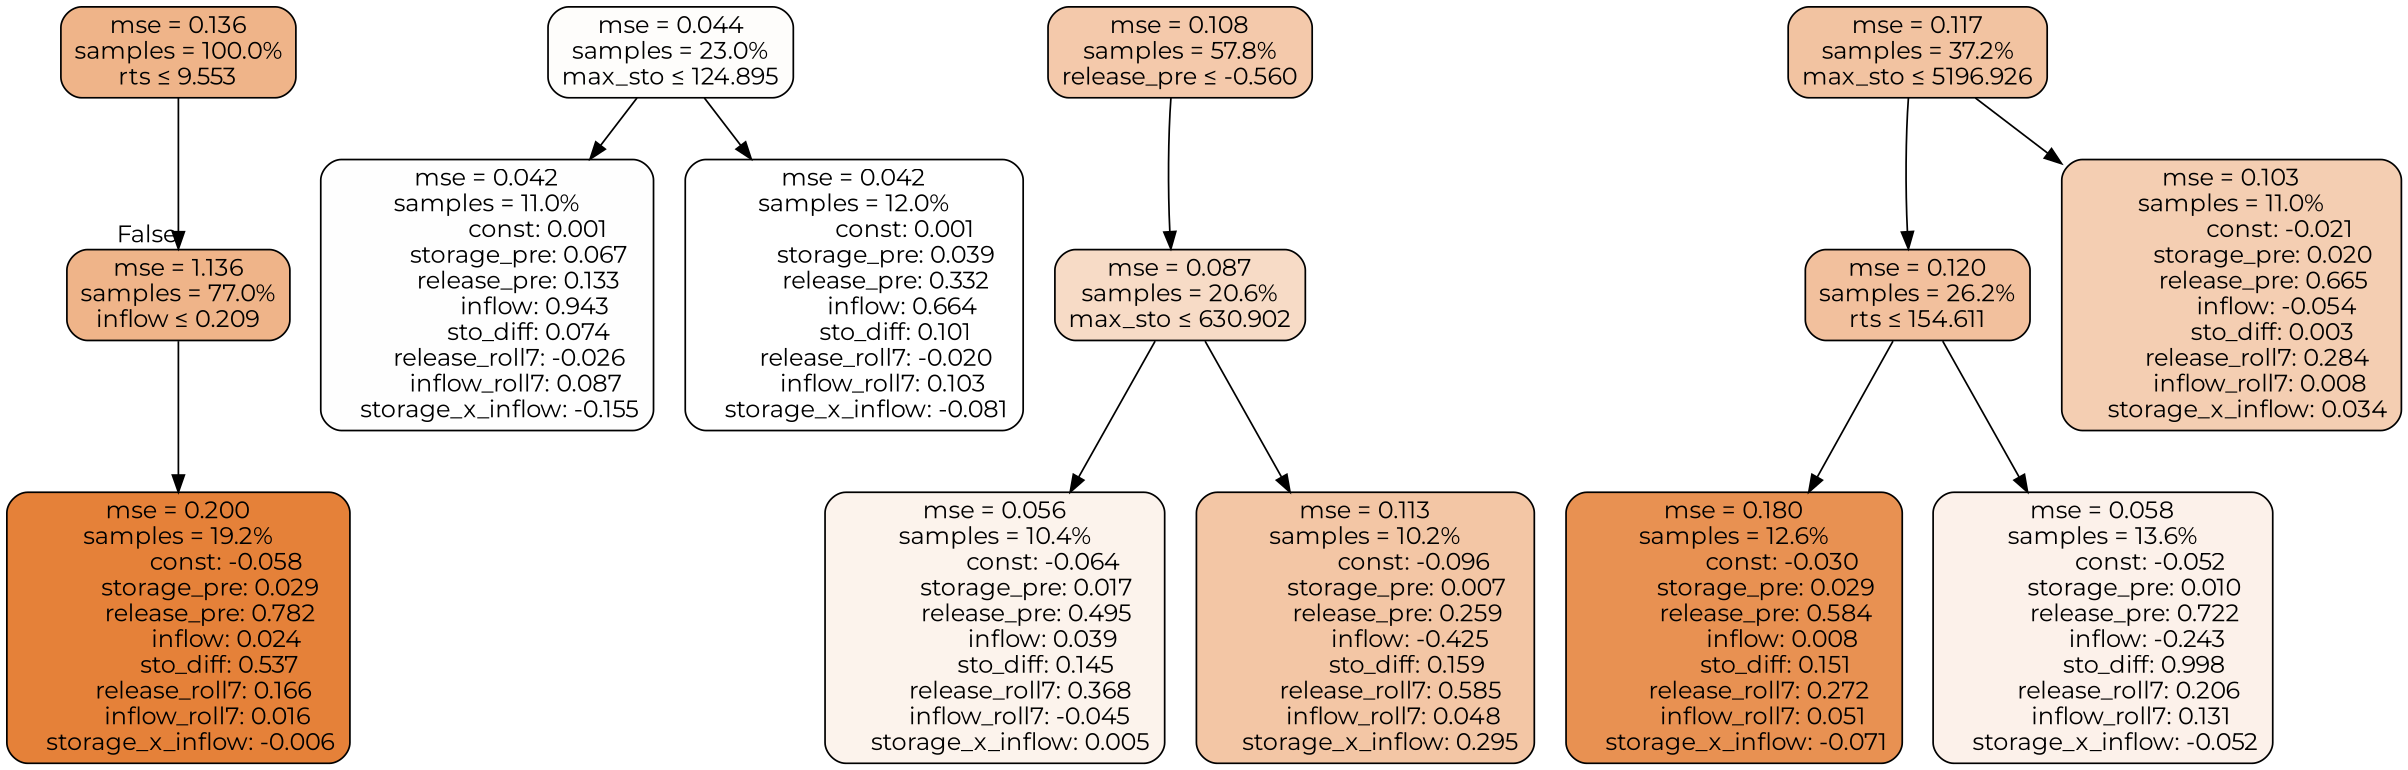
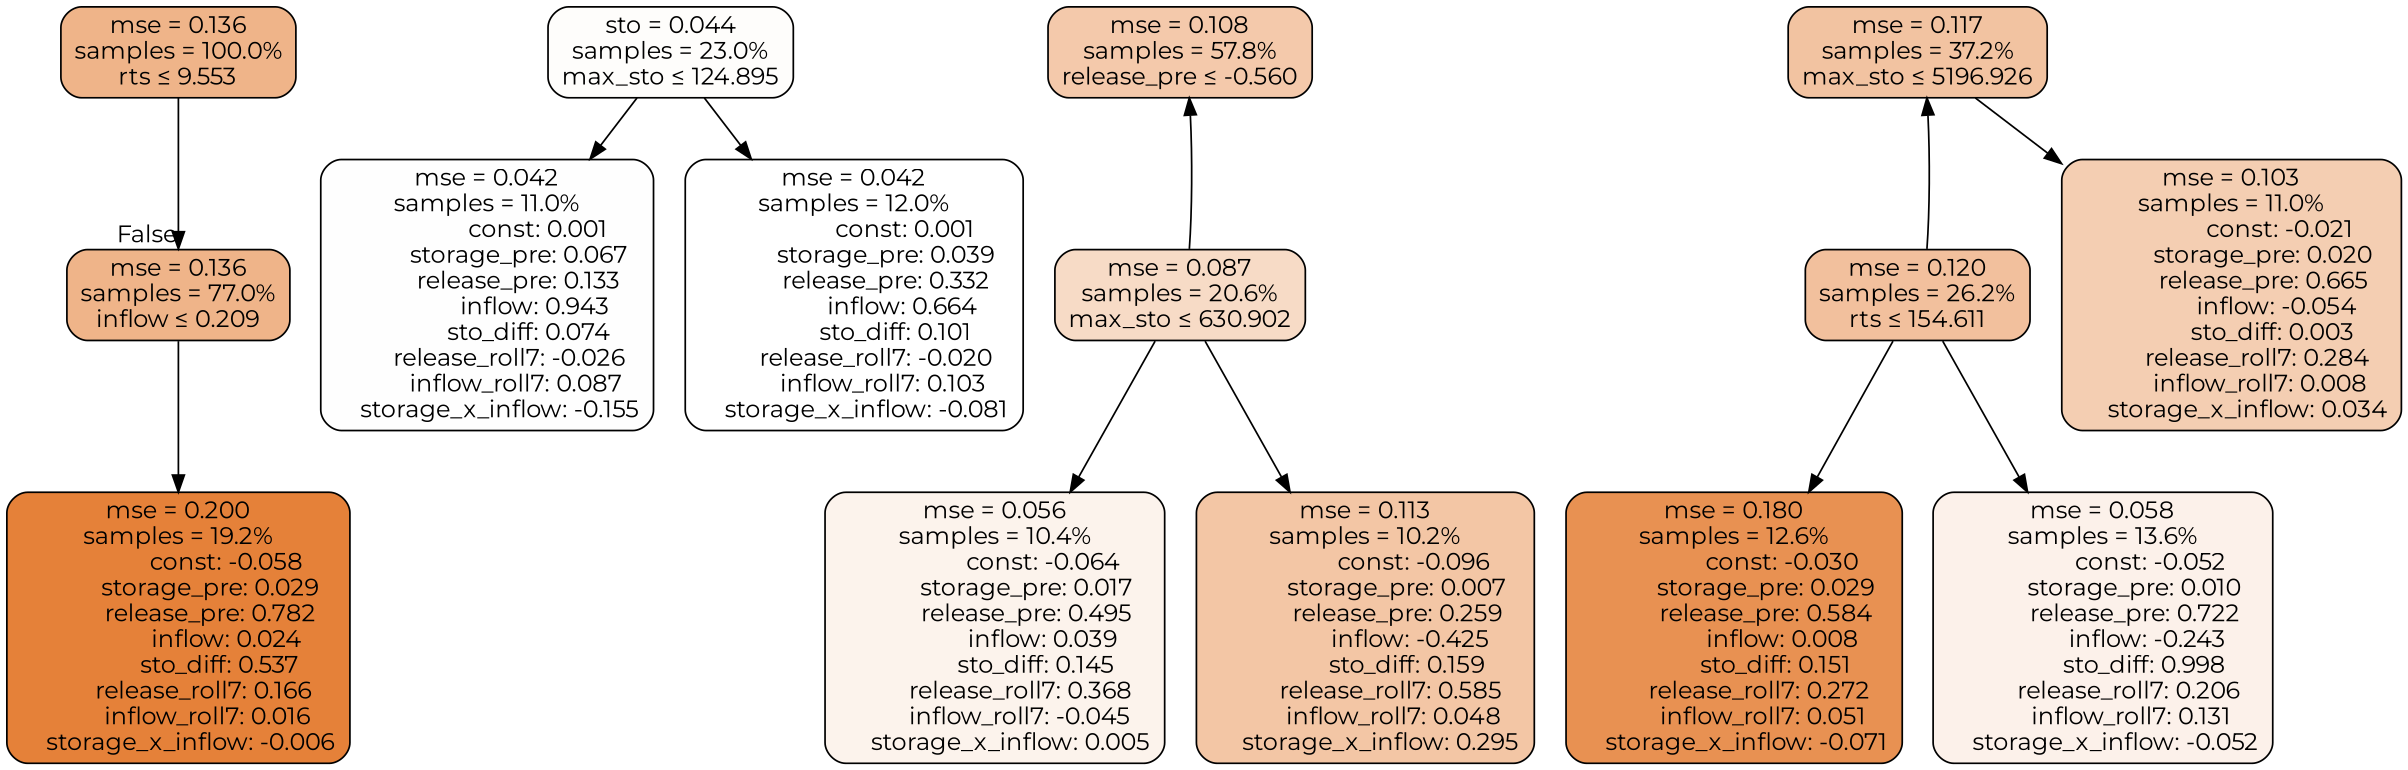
  digraph {
    fontname=Montserrat
    node [color=black fillcolor="#efb489" fontname=Montserrat shape=rectangle style="filled, rounded"]
    edge [fontname=Montserrat]
    n1 [label="mse = 0.136\nsamples = 100.0%\nrts &le; 9.553"]
-   n2 [label="mse = 1.136\nsamples = 77.0%\ninflow &le; 0.209"]
-   n3 [fillcolor="#fefdfb" label="mse = 0.044\nsamples = 23.0%\nmax_sto &le; 124.895"]
+   n2 [label="mse = 0.136\nsamples = 77.0%\ninflow &le; 0.209"]
+   n3 [fillcolor="#fefdfb" label="sto = 0.044\nsamples = 23.0%\nmax_sto &le; 124.895"]
    n4 [fillcolor="#fefefe" label="mse = 0.042\nsamples = 11.0%\n                const: 0.001\n          storage_pre: 0.067\n          release_pre: 0.133\n               inflow: 0.943\n             sto_diff: 0.074\n       release_roll7: -0.026\n         inflow_roll7: 0.087\n    storage_x_inflow: -0.155"]
    n5 [fillcolor="#ffffff" label="mse = 0.042\nsamples = 12.0%\n                const: 0.001\n          storage_pre: 0.039\n          release_pre: 0.332\n               inflow: 0.664\n             sto_diff: 0.101\n       release_roll7: -0.020\n         inflow_roll7: 0.103\n    storage_x_inflow: -0.081"]
    n6 [fillcolor="#e58139" label="mse = 0.200\nsamples = 19.2%\n               const: -0.058\n          storage_pre: 0.029\n          release_pre: 0.782\n               inflow: 0.024\n             sto_diff: 0.537\n        release_roll7: 0.166\n         inflow_roll7: 0.016\n    storage_x_inflow: -0.006"]
    n7 [fillcolor="#f4c9ab" label="mse = 0.108\nsamples = 57.8%\nrelease_pre &le; -0.560"]
    n8 [fillcolor="#f7dbc6" label="mse = 0.087\nsamples = 20.6%\nmax_sto &le; 630.902"]
    n9 [fillcolor="#fcf3ec" label="mse = 0.056\nsamples = 10.4%\n               const: -0.064\n          storage_pre: 0.017\n          release_pre: 0.495\n               inflow: 0.039\n             sto_diff: 0.145\n        release_roll7: 0.368\n        inflow_roll7: -0.045\n     storage_x_inflow: 0.005"]
    n10 [fillcolor="#f3c6a5" label="mse = 0.113\nsamples = 10.2%\n               const: -0.096\n          storage_pre: 0.007\n          release_pre: 0.259\n              inflow: -0.425\n             sto_diff: 0.159\n        release_roll7: 0.585\n         inflow_roll7: 0.048\n     storage_x_inflow: 0.295"]
    n11 [fillcolor="#f2c3a1" label="mse = 0.117\nsamples = 37.2%\nmax_sto &le; 5196.926"]
    n12 [fillcolor="#f2c09d" label="mse = 0.120\nsamples = 26.2%\nrts &le; 154.611"]
    n13 [fillcolor="#f4ceb2" label="mse = 0.103\nsamples = 11.0%\n               const: -0.021\n          storage_pre: 0.020\n          release_pre: 0.665\n              inflow: -0.054\n             sto_diff: 0.003\n        release_roll7: 0.284\n         inflow_roll7: 0.008\n     storage_x_inflow: 0.034"]
    n14 [fillcolor="#e89152" label="mse = 0.180\nsamples = 12.6%\n               const: -0.030\n          storage_pre: 0.029\n          release_pre: 0.584\n               inflow: 0.008\n             sto_diff: 0.151\n        release_roll7: 0.272\n         inflow_roll7: 0.051\n    storage_x_inflow: -0.071"]
    n15 [fillcolor="#fcf1ea" label="mse = 0.058\nsamples = 13.6%\n               const: -0.052\n          storage_pre: 0.010\n          release_pre: 0.722\n              inflow: -0.243\n             sto_diff: 0.998\n        release_roll7: 0.206\n         inflow_roll7: 0.131\n    storage_x_inflow: -0.052"]
    n1 -> n2 [headlabel=False labelangle=-45 labeldistance=2.5]
    n2 -> n6
    n3 -> n4
    n3 -> n5
-   n7 -> n8
+   n8 -> n7
    n8 -> n9
    n8 -> n10
-   n11 -> n12
+   n12 -> n11
    n11 -> n13
    n12 -> n14
    n12 -> n15
  }
